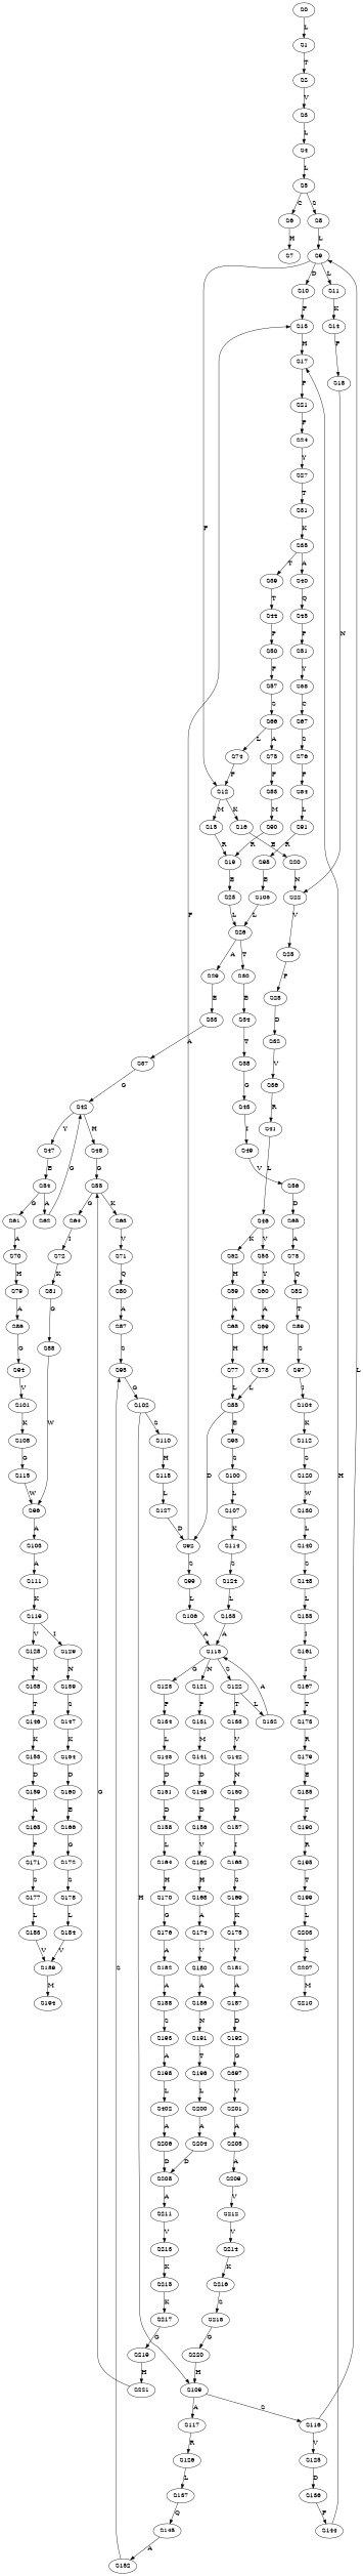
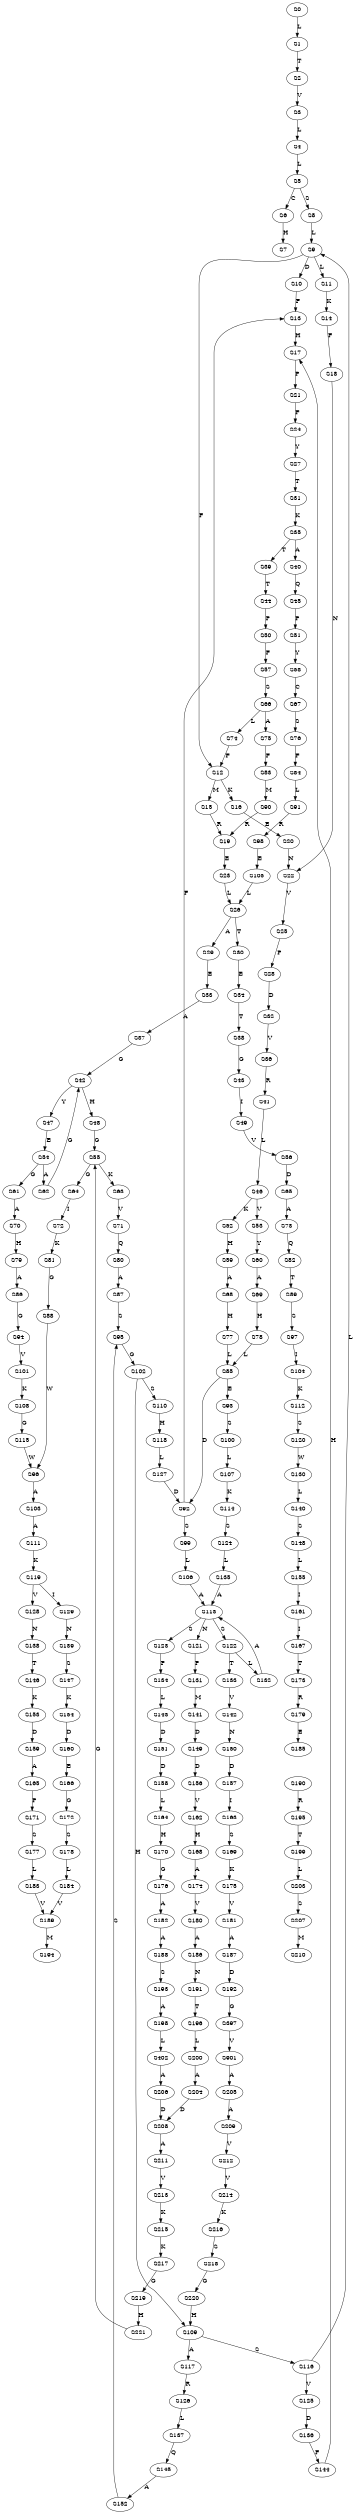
  strict digraph {
    S0
    S1
    S2
    S3
    S4
    S5
    S6
    S8
    S7
    S9
    S10
    S11
    S12
    S13
    S14
    S15
    S16
    S17
    S18
    S19
    S20
    S21
    S22
    S23
    S24
    S25
    S26
    S27
    S28
    S29
    S30
    S31
    S32
    S33
    S34
    S35
    S36
    S37
    S38
    S39
    S40
    S41
    S42
    S43
    S44
    S45
    S46
    S47
    S48
    S49
    S50
    S51
    S52
    S53
    S54
    S55
    S56
    S57
    S58
    S59
    S60
    S61
    S62
    S63
    S64
    S65
    S66
    S67
    S68
    S69
    S70
    S71
    S72
    S73
    S74
    S75
    S76
    S77
    S78
    S79
    S80
    S81
    S82
    S83
    S84
    S85
    S86
    S87
    S88
    S89
    S90
    S91
    S92
    S93
    S94
    S95
    S96
    S97
    S98
    S99
    S100
    S101
    S102
    S103
    S104
    S105
    S106
    S107
    S108
    S109
    S110
    S111
    S112
    S113
    S114
    S115
    S116
    S117
    S118
    S119
    S120
    S121
    S122
    S123
    S124
    S125
    S126
    S127
    S128
    S129
    S130
    S131
    S132
    S133
    S134
    S135
    S136
    S137
    S138
    S139
    S140
    S141
    S142
    S143
    S144
    S145
    S146
    S147
    S148
    S149
    S150
    S151
    S152
    S153
    S154
    S155
    S156
    S157
    S158
    S159
    S160
    S161
    S162
    S163
    S164
    S165
    S166
    S167
    S168
    S169
    S170
    S171
    S172
    S173
    S174
    S175
    S176
    S177
    S178
    S179
    S180
    S181
    S182
    S183
    S184
    S185
    S186
    S187
    S188
    S189
    S190
    S191
    S192
    S193
    S194
    S195
    S196
    n198 [label=S397]
    S198
    S199
    S200
-   S201
+   S201 [label=S901]
    n203 [label=S402]
    S203
    S204
    S205
    S206
    S207
    S208
    S209
    S210
    S211
    S212
    S213
    S214
    S215
    S216
    S217
    S218
    S219
    S220
    S221
    S0 -> S1 [label=L]
    S1 -> S2 [label=T]
    S2 -> S3 [label=V]
    S3 -> S4 [label=L]
    S4 -> S5 [label=L]
    S5 -> S6 [label=C]
    S5 -> S8 [label=S]
    S6 -> S7 [label=H]
    S8 -> S9 [label=L]
    S9 -> S10 [label=D]
    S9 -> S11 [label=L]
    S9 -> S12 [label=F]
    S10 -> S13 [label=F]
    S11 -> S14 [label=K]
    S12 -> S15 [label=M]
    S12 -> S16 [label=K]
    S13 -> S17 [label=H]
    S14 -> S18 [label=F]
    S15 -> S19 [label=R]
    S16 -> S20 [label=E]
    S17 -> S21 [label=P]
    S18 -> S22 [label=N]
    S19 -> S23 [label=E]
    S20 -> S22 [label=N]
    S21 -> S24 [label=F]
    S22 -> S25 [label=V]
    S23 -> S26 [label=L]
    S24 -> S27 [label=Y]
    S25 -> S28 [label=P]
    S26 -> S29 [label=A]
    S26 -> S30 [label=T]
    S27 -> S31 [label=T]
    S28 -> S32 [label=D]
    S29 -> S33 [label=E]
    S30 -> S34 [label=E]
    S31 -> S35 [label=K]
    S32 -> S36 [label=V]
    S33 -> S37 [label=A]
    S34 -> S38 [label=T]
    S35 -> S39 [label=T]
    S35 -> S40 [label=A]
    S36 -> S41 [label=R]
    S37 -> S42 [label=G]
    S38 -> S43 [label=G]
    S39 -> S44 [label=T]
    S40 -> S45 [label=Q]
    S41 -> S46 [label=L]
    S42 -> S47 [label=Y]
    S42 -> S48 [label=H]
    S43 -> S49 [label=I]
    S44 -> S50 [label=P]
    S45 -> S51 [label=P]
    S46 -> S52 [label=K]
    S46 -> S53 [label=V]
    S47 -> S54 [label=E]
    S48 -> S55 [label=G]
    S49 -> S56 [label=V]
    S50 -> S57 [label=F]
    S51 -> S58 [label=Y]
    S52 -> S59 [label=H]
    S53 -> S60 [label=Y]
    S54 -> S61 [label=G]
    S54 -> S62 [label=A]
    S55 -> S63 [label=K]
    S55 -> S64 [label=G]
    S56 -> S65 [label=D]
    S57 -> S66 [label=S]
    S58 -> S67 [label=C]
    S59 -> S68 [label=A]
    S60 -> S69 [label=A]
    S61 -> S70 [label=A]
    S62 -> S42 [label=G]
    S63 -> S71 [label=V]
    S64 -> S72 [label=I]
    S65 -> S73 [label=A]
    S66 -> S74 [label=L]
    S66 -> S75 [label=A]
    S67 -> S76 [label=S]
    S68 -> S77 [label=H]
    S69 -> S78 [label=H]
    S70 -> S79 [label=H]
    S71 -> S80 [label=Q]
    S72 -> S81 [label=K]
    S73 -> S82 [label=Q]
    S74 -> S12 [label=F]
    S75 -> S83 [label=F]
    S76 -> S84 [label=F]
    S77 -> S85 [label=L]
    S78 -> S85 [label=L]
    S79 -> S86 [label=A]
    S80 -> S87 [label=A]
    S81 -> S88 [label=G]
    S82 -> S89 [label=T]
    S83 -> S90 [label=M]
    S84 -> S91 [label=L]
    S85 -> S92 [label=D]
    S85 -> S93 [label=E]
    S86 -> S94 [label=G]
    S87 -> S95 [label=S]
    S88 -> S96 [label=W]
    S89 -> S97 [label=S]
    S90 -> S19 [label=R]
    S91 -> S98 [label=R]
    S92 -> S13 [label=F]
    S92 -> S99 [label=S]
    S93 -> S100 [label=S]
    S94 -> S101 [label=V]
    S95 -> S102 [label=G]
    S96 -> S103 [label=A]
    S97 -> S104 [label=I]
    S98 -> S105 [label=E]
    S99 -> S106 [label=L]
    S100 -> S107 [label=L]
    S101 -> S108 [label=K]
    S102 -> S109 [label=H]
    S102 -> S110 [label=S]
    S103 -> S111 [label=A]
    S104 -> S112 [label=K]
    S105 -> S26 [label=L]
    S106 -> S113 [label=A]
    S107 -> S114 [label=K]
    S108 -> S115 [label=G]
    S109 -> S116 [label=S]
    S109 -> S117 [label=A]
    S110 -> S118 [label=H]
    S111 -> S119 [label=K]
    S112 -> S120 [label=S]
    S113 -> S121 [label=N]
    S113 -> S122 [label=S]
-   S113 -> S123 [label=G]
+   S113 -> S123 [label=S]
    S114 -> S124 [label=S]
    S115 -> S96 [label=W]
    S116 -> S9 [label=L]
    S116 -> S125 [label=V]
    S117 -> S126 [label=R]
    S118 -> S127 [label=L]
    S119 -> S128 [label=V]
    S119 -> S129 [label=I]
    S120 -> S130 [label=W]
    S121 -> S131 [label=P]
    S122 -> S132 [label=L]
    S122 -> S133 [label=T]
    S123 -> S134 [label=P]
    S124 -> S135 [label=L]
    S125 -> S136 [label=D]
    S126 -> S137 [label=L]
    S127 -> S92 [label=D]
    S128 -> S138 [label=N]
    S129 -> S139 [label=N]
    S130 -> S140 [label=L]
    S131 -> S141 [label=M]
    S132 -> S113 [label=A]
    S133 -> S142 [label=V]
    S134 -> S143 [label=L]
    S135 -> S113 [label=A]
    S136 -> S144 [label=F]
    S137 -> S145 [label=Q]
    S138 -> S146 [label=T]
    S139 -> S147 [label=S]
    S140 -> S148 [label=S]
    S141 -> S149 [label=D]
    S142 -> S150 [label=N]
    S143 -> S151 [label=D]
    S144 -> S17 [label=H]
    S145 -> S152 [label=A]
    S146 -> S153 [label=K]
    S147 -> S154 [label=K]
    S148 -> S155 [label=L]
    S149 -> S156 [label=D]
    S150 -> S157 [label=D]
    S151 -> S158 [label=D]
    S152 -> S95 [label=S]
    S153 -> S159 [label=D]
    S154 -> S160 [label=D]
    S155 -> S161 [label=I]
    S156 -> S162 [label=V]
    S157 -> S163 [label=I]
    S158 -> S164 [label=L]
    S159 -> S165 [label=A]
    S160 -> S166 [label=E]
    S161 -> S167 [label=I]
    S162 -> S168 [label=H]
    S163 -> S169 [label=S]
    S164 -> S170 [label=H]
    S165 -> S171 [label=P]
    S166 -> S172 [label=G]
    S167 -> S173 [label=T]
    S168 -> S174 [label=A]
    S169 -> S175 [label=K]
    S170 -> S176 [label=G]
    S171 -> S177 [label=S]
    S172 -> S178 [label=S]
    S173 -> S179 [label=R]
    S174 -> S180 [label=V]
    S175 -> S181 [label=V]
    S176 -> S182 [label=A]
    S177 -> S183 [label=L]
    S178 -> S184 [label=L]
    S179 -> S185 [label=E]
    S180 -> S186 [label=A]
    S181 -> S187 [label=A]
    S182 -> S188 [label=A]
    S183 -> S189 [label=V]
    S184 -> S189 [label=V]
-   S185 -> S190 [label=T]
    S186 -> S191 [label=N]
    S187 -> S192 [label=D]
    S188 -> S193 [label=S]
    S189 -> S194 [label=M]
    S190 -> S195 [label=R]
    S191 -> S196 [label=T]
    S192 -> n198 [label=G]
    S193 -> S198 [label=A]
    S195 -> S199 [label=T]
    S196 -> S200 [label=L]
    n198 -> S201 [label=V]
    S198 -> n203 [label=L]
    S199 -> S203 [label=L]
    S200 -> S204 [label=A]
    S201 -> S205 [label=A]
    n203 -> S206 [label=A]
    S203 -> S207 [label=S]
    S204 -> S208 [label=D]
    S205 -> S209 [label=A]
    S206 -> S208 [label=D]
    S207 -> S210 [label=M]
    S208 -> S211 [label=A]
    S209 -> S212 [label=V]
    S211 -> S213 [label=V]
    S212 -> S214 [label=V]
    S213 -> S215 [label=K]
    S214 -> S216 [label=K]
    S215 -> S217 [label=K]
    S216 -> S218 [label=S]
    S217 -> S219 [label=G]
    S218 -> S220 [label=G]
    S219 -> S221 [label=H]
    S220 -> S109 [label=H]
    S221 -> S55 [label=G]
  }
